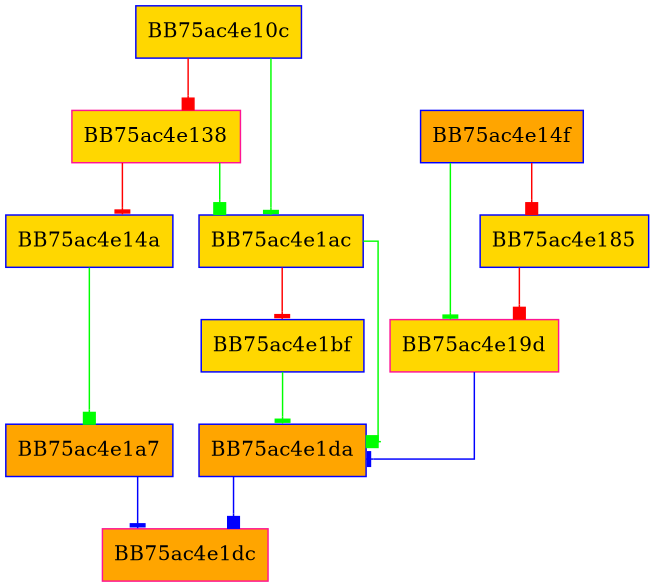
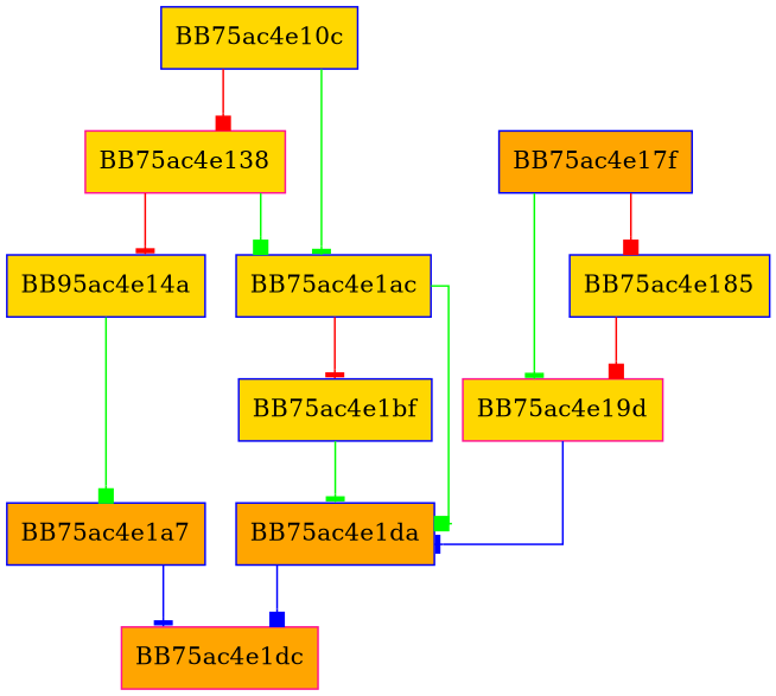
  digraph {
    splines=ortho
    node [color=blue fillcolor=gold shape=box style=filled]
    edge [arrowhead=tee color=green]
    BB75ac4e10c
    BB75ac4e1ac
    BB75ac4e138 [color=deeppink]
    BB75ac4e1da [fillcolor=orange]
    BB75ac4e1bf
-   BB75ac4e14a
+   BB75ac4e14a [label=BB95ac4e14a]
    BB75ac4e1dc [color=deeppink fillcolor=orange]
    BB75ac4e1a7 [fillcolor=orange]
    BB75ac4e19d [color=deeppink]
-   BB75ac4e17f [fillcolor=orange label=BB75ac4e14f]
+   BB75ac4e17f [fillcolor=orange]
    BB75ac4e185
    BB75ac4e10c -> BB75ac4e1ac
    BB75ac4e10c -> BB75ac4e138 [arrowhead=box color=red]
    BB75ac4e1ac -> BB75ac4e1da [arrowhead=box]
    BB75ac4e1ac -> BB75ac4e1bf [color=red]
    BB75ac4e138 -> BB75ac4e1ac [arrowhead=box]
    BB75ac4e138 -> BB75ac4e14a [color=red]
    BB75ac4e1da -> BB75ac4e1dc [arrowhead=box color=blue]
    BB75ac4e1bf -> BB75ac4e1da
    BB75ac4e14a -> BB75ac4e1a7 [arrowhead=box]
    BB75ac4e1a7 -> BB75ac4e1dc [color=blue]
    BB75ac4e19d -> BB75ac4e1da [color=blue]
    BB75ac4e17f -> BB75ac4e19d
    BB75ac4e17f -> BB75ac4e185 [arrowhead=box color=red]
    BB75ac4e185 -> BB75ac4e19d [arrowhead=box color=red]
  }
